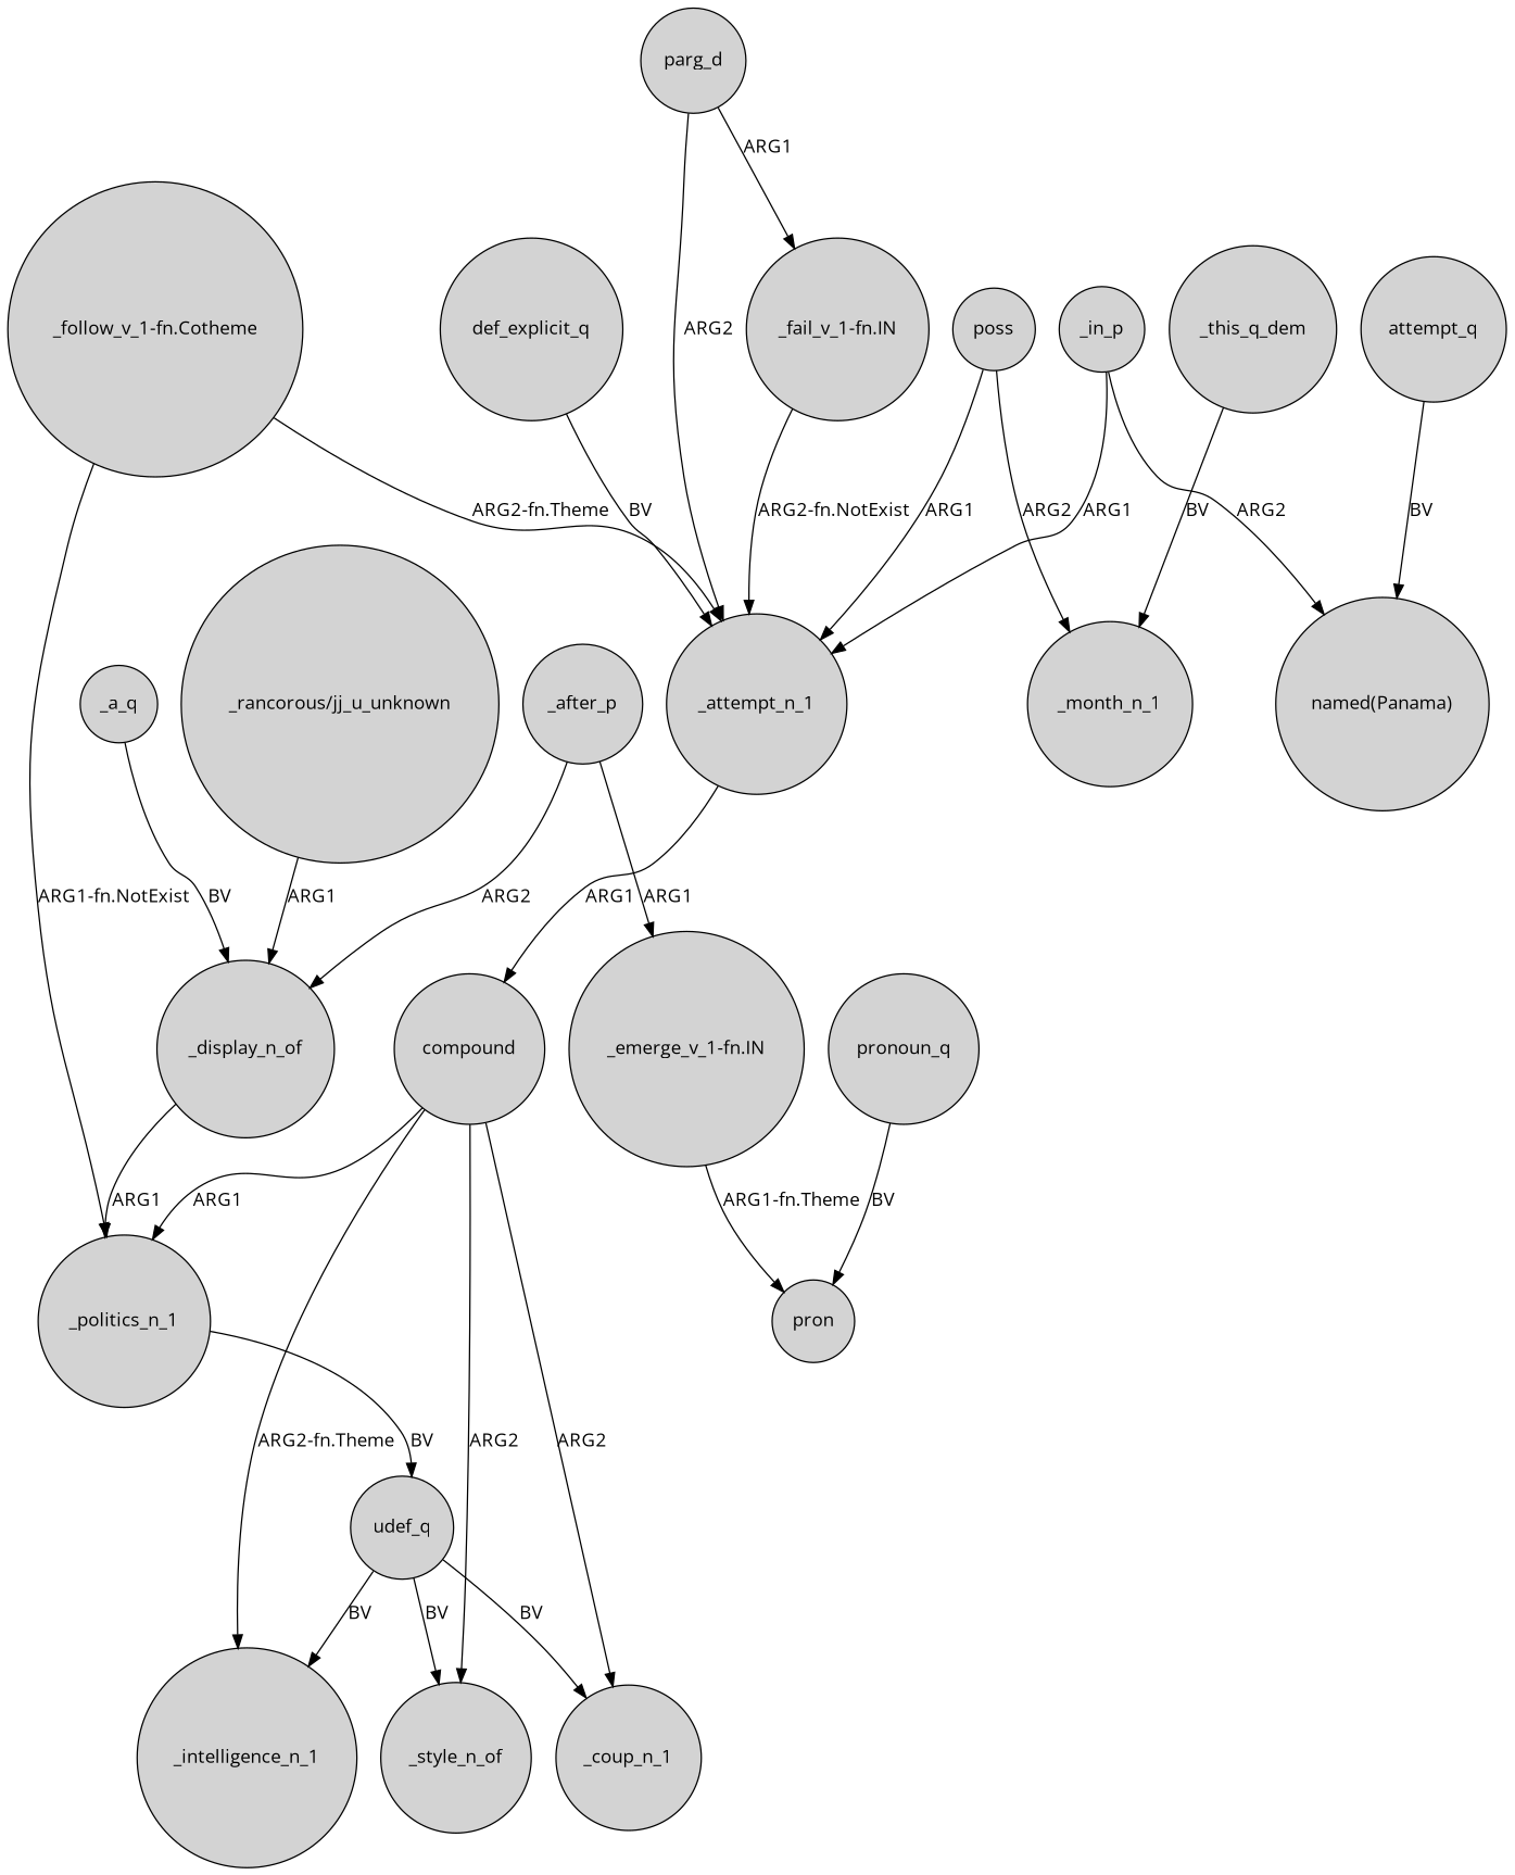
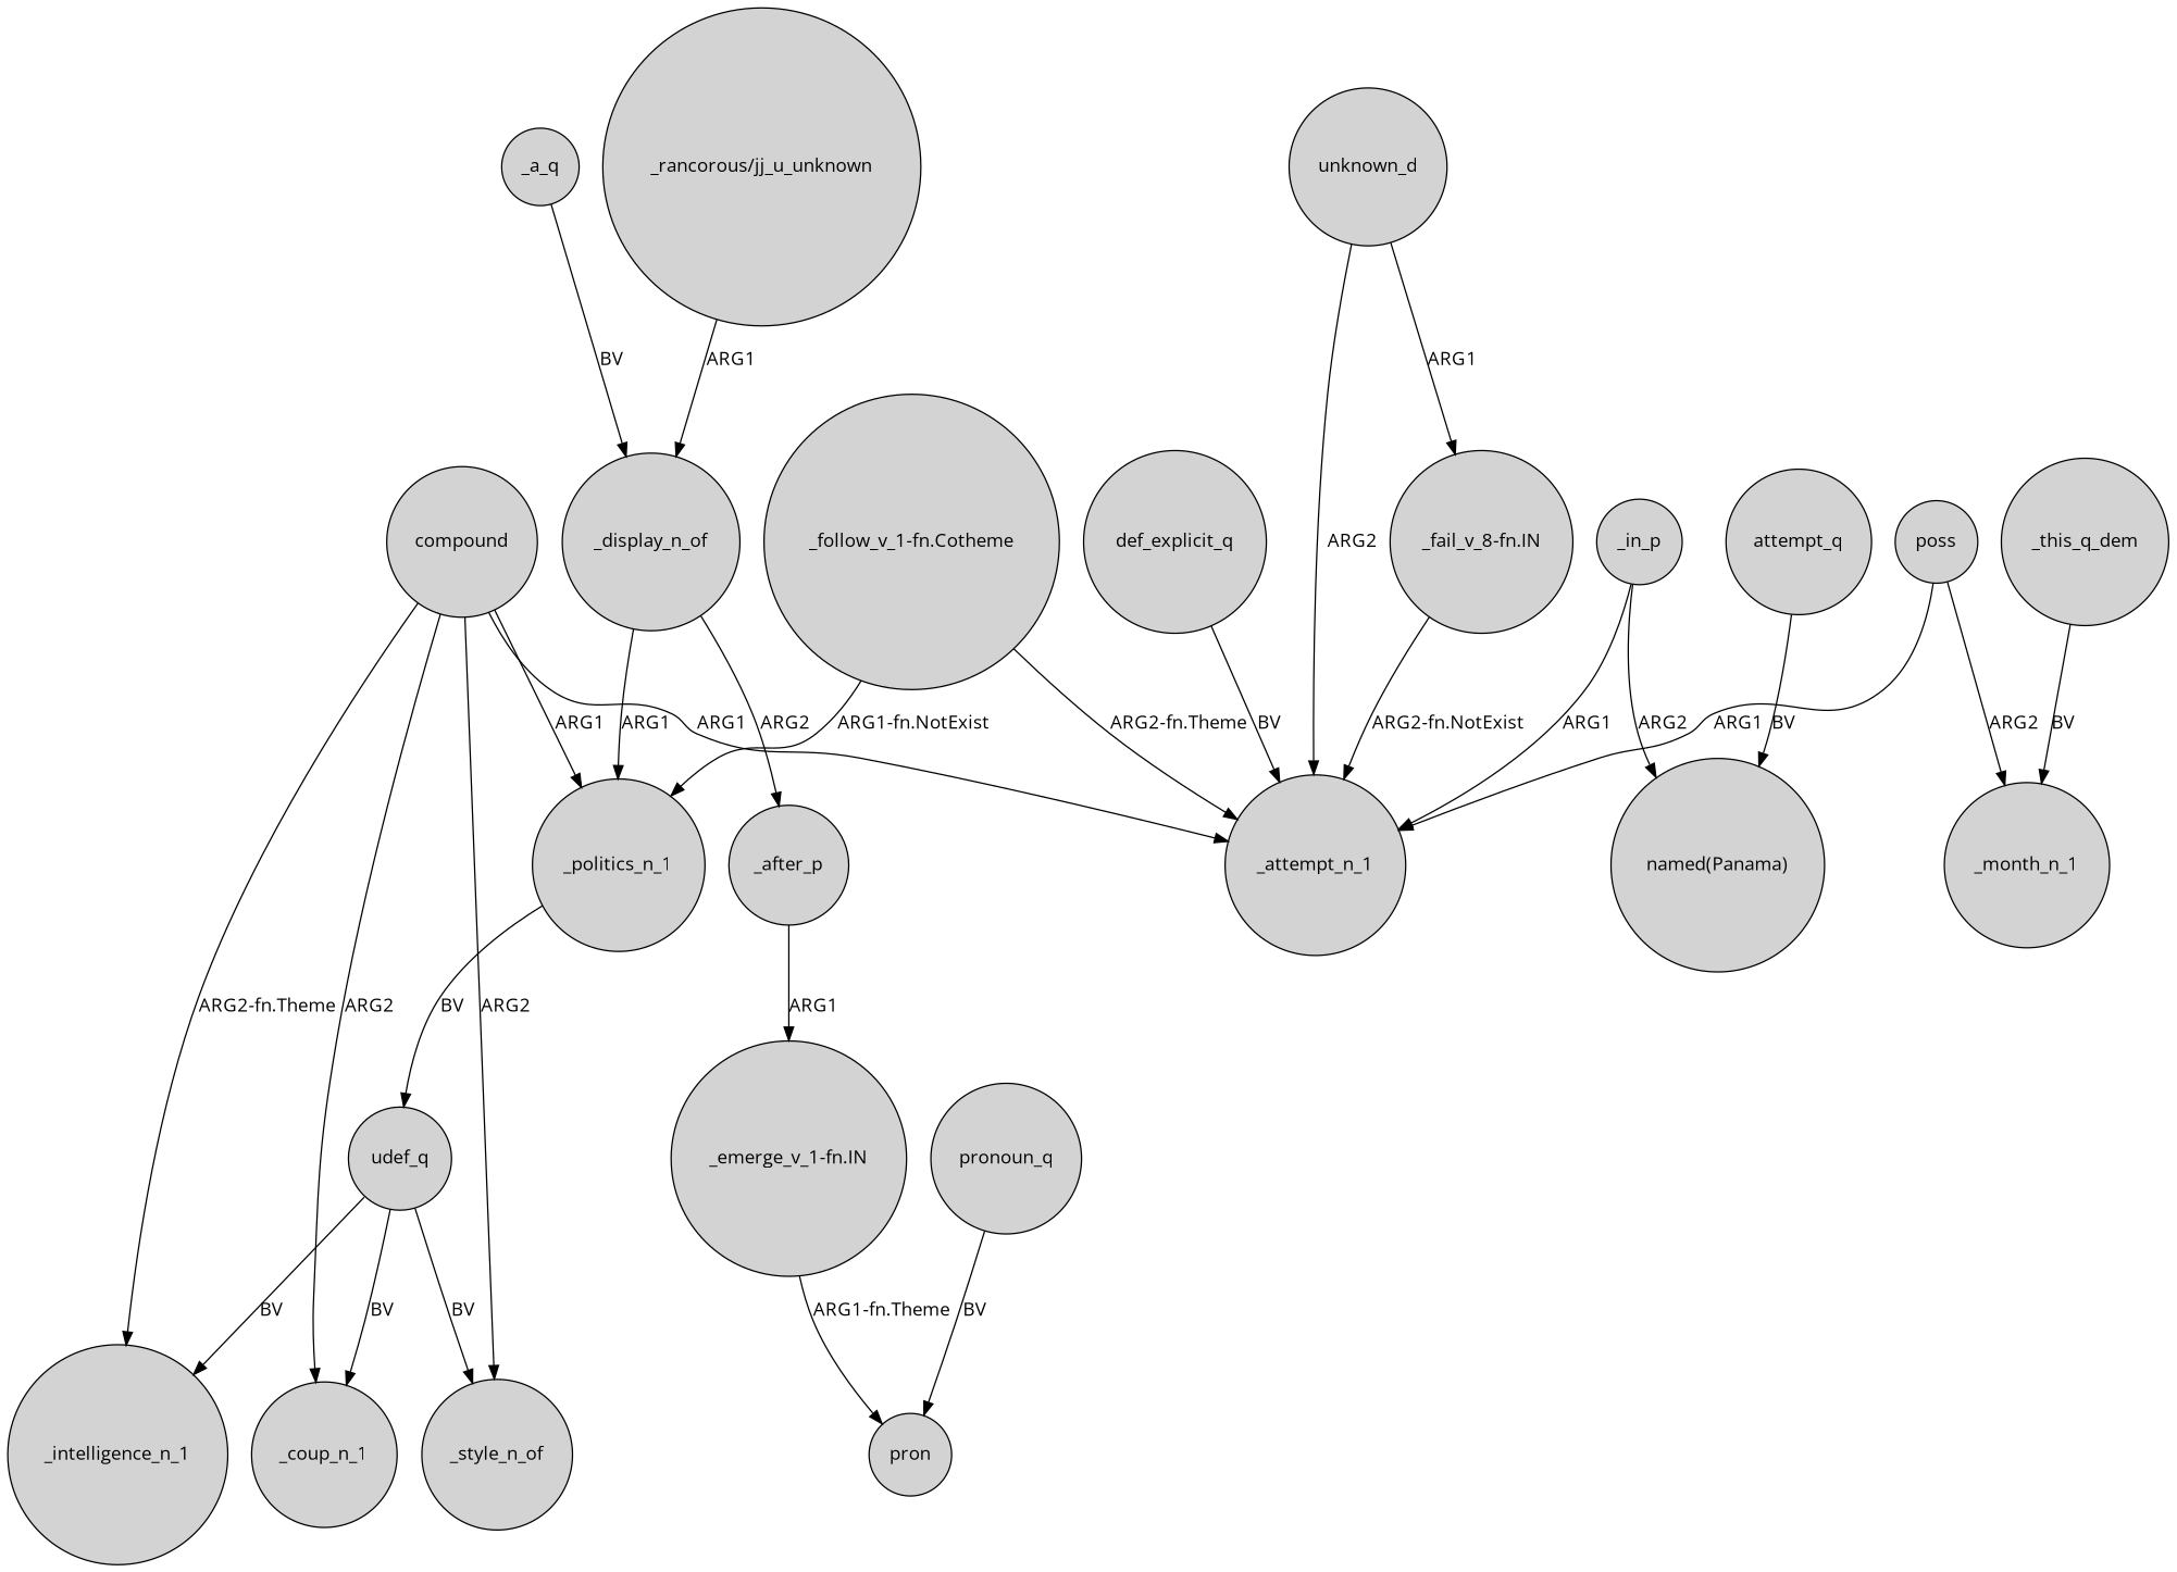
  digraph {
    fontname="Open Sans"
    node [fontname="Open Sans" shape=circle style=filled]
    edge [fontname="Open Sans"]
    compound
    _style_n_of
    _intelligence_n_1
    _attempt_n_1
    _coup_n_1
    _politics_n_1
    udef_q
    poss
    _month_n_1
-   "_fail_v_1-fn.IN"
+   "_fail_v_1-fn.IN" [label="_fail_v_8-fn.IN"]
    _after_p
    "_emerge_v_1-fn.IN"
    _display_n_of
    pron
    "_follow_v_1-fn.Cotheme"
    _this_q_dem
    _a_q
    _in_p
    "named(Panama)"
    n20 [label=attempt_q]
    pronoun_q
    "_rancorous/jj_u_unknown"
    def_explicit_q
-   parg_d
+   parg_d [label=unknown_d]
    compound -> _style_n_of [label=ARG2]
    compound -> _intelligence_n_1 [label="ARG2-fn.Theme"]
-   _attempt_n_1 -> compound [label=ARG1]
+   compound -> _attempt_n_1 [label=ARG1]
    compound -> _coup_n_1 [label=ARG2]
    compound -> _politics_n_1 [label=ARG1]
    _politics_n_1 -> udef_q [label=BV]
    udef_q -> _style_n_of [label=BV]
    udef_q -> _intelligence_n_1 [label=BV]
    udef_q -> _coup_n_1 [label=BV]
    poss -> _attempt_n_1 [label=ARG1]
    poss -> _month_n_1 [label=ARG2]
    "_fail_v_1-fn.IN" -> _attempt_n_1 [label="ARG2-fn.NotExist"]
    _after_p -> "_emerge_v_1-fn.IN" [label=ARG1]
-   _after_p -> _display_n_of [label=ARG2]
+   _display_n_of -> _after_p [label=ARG2]
    "_emerge_v_1-fn.IN" -> pron [label="ARG1-fn.Theme"]
    _display_n_of -> _politics_n_1 [label=ARG1]
    "_follow_v_1-fn.Cotheme" -> _attempt_n_1 [label="ARG2-fn.Theme"]
    "_follow_v_1-fn.Cotheme" -> _politics_n_1 [label="ARG1-fn.NotExist"]
    _this_q_dem -> _month_n_1 [label=BV]
    _a_q -> _display_n_of [label=BV]
    _in_p -> _attempt_n_1 [label=ARG1]
    _in_p -> "named(Panama)" [label=ARG2]
    n20 -> "named(Panama)" [label=BV]
    pronoun_q -> pron [label=BV]
    "_rancorous/jj_u_unknown" -> _display_n_of [label=ARG1]
    def_explicit_q -> _attempt_n_1 [label=BV]
    parg_d -> _attempt_n_1 [label=ARG2]
    parg_d -> "_fail_v_1-fn.IN" [label=ARG1]
  }
